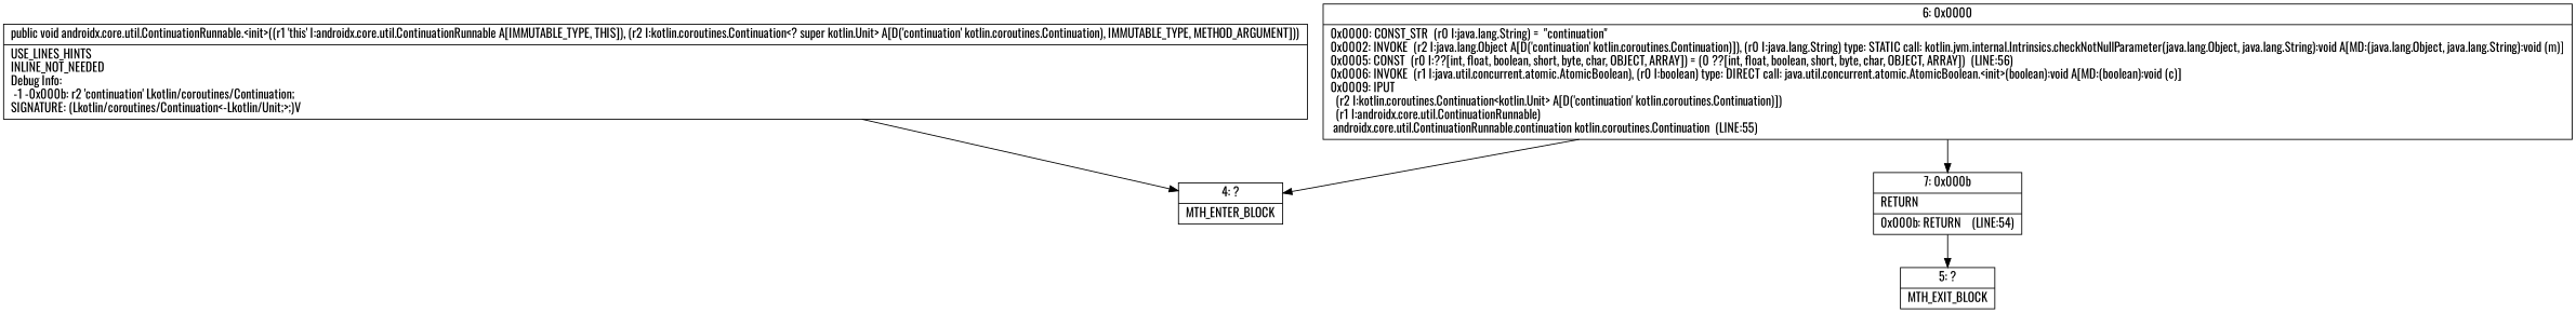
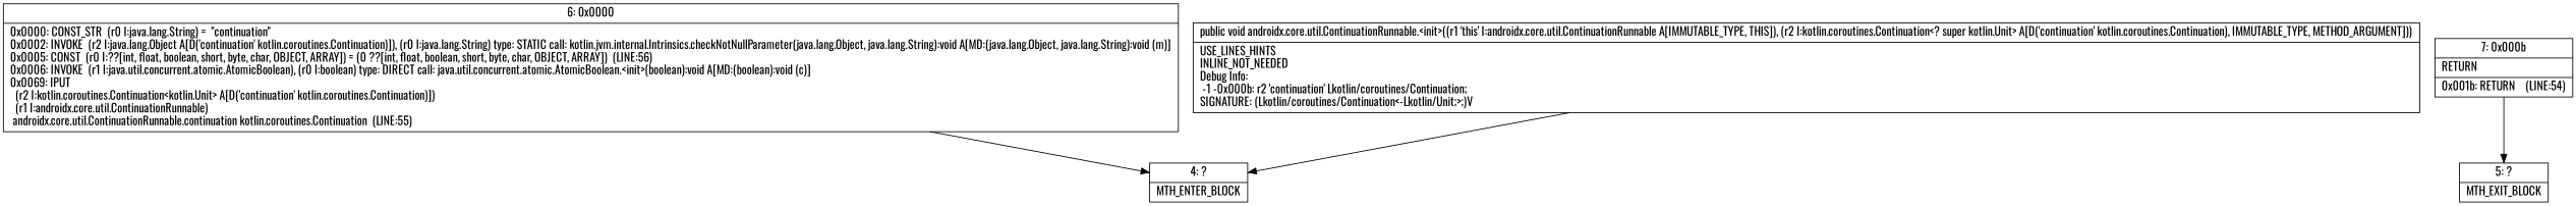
  digraph {
    fontname=Oswald
    node [fontname=Oswald shape=record]
    edge [fontname=Oswald]
    n1 [label="{4\:\ ?|MTH_ENTER_BLOCK\l}"]
-   n2 [label="{6\:\ 0x0000|0x0000: CONST_STR  (r0 I:java.lang.String) =  \"continuation\" \l0x0002: INVOKE  (r2 I:java.lang.Object A[D('continuation' kotlin.coroutines.Continuation)]), (r0 I:java.lang.String) type: STATIC call: kotlin.jvm.internal.Intrinsics.checkNotNullParameter(java.lang.Object, java.lang.String):void A[MD:(java.lang.Object, java.lang.String):void (m)]\l0x0005: CONST  (r0 I:??[int, float, boolean, short, byte, char, OBJECT, ARRAY]) = (0 ??[int, float, boolean, short, byte, char, OBJECT, ARRAY])  (LINE:56)\l0x0006: INVOKE  (r1 I:java.util.concurrent.atomic.AtomicBoolean), (r0 I:boolean) type: DIRECT call: java.util.concurrent.atomic.AtomicBoolean.\<init\>(boolean):void A[MD:(boolean):void (c)]\l0x0009: IPUT  \l  (r2 I:kotlin.coroutines.Continuation\<kotlin.Unit\> A[D('continuation' kotlin.coroutines.Continuation)])\l  (r1 I:androidx.core.util.ContinuationRunnable)\l androidx.core.util.ContinuationRunnable.continuation kotlin.coroutines.Continuation  (LINE:55)\l}"]
-   n3 [label="{7\:\ 0x000b|RETURN\l|0x000b: RETURN    (LINE:54)\l}"]
+   n2 [label="{6\:\ 0x0000|0x0000: CONST_STR  (r0 I:java.lang.String) =  \"continuation\" \l0x0002: INVOKE  (r2 I:java.lang.Object A[D('continuation' kotlin.coroutines.Continuation)]), (r0 I:java.lang.String) type: STATIC call: kotlin.jvm.internal.Intrinsics.checkNotNullParameter(java.lang.Object, java.lang.String):void A[MD:(java.lang.Object, java.lang.String):void (m)]\l0x0005: CONST  (r0 I:??[int, float, boolean, short, byte, char, OBJECT, ARRAY]) = (0 ??[int, float, boolean, short, byte, char, OBJECT, ARRAY])  (LINE:56)\l0x0006: INVOKE  (r1 I:java.util.concurrent.atomic.AtomicBoolean), (r0 I:boolean) type: DIRECT call: java.util.concurrent.atomic.AtomicBoolean.\<init\>(boolean):void A[MD:(boolean):void (c)]\l0x0069: IPUT  \l  (r2 I:kotlin.coroutines.Continuation\<kotlin.Unit\> A[D('continuation' kotlin.coroutines.Continuation)])\l  (r1 I:androidx.core.util.ContinuationRunnable)\l androidx.core.util.ContinuationRunnable.continuation kotlin.coroutines.Continuation  (LINE:55)\l}"]
+   n3 [label="{7\:\ 0x000b|RETURN\l|0x001b: RETURN    (LINE:54)\l}"]
    n4 [label="{5\:\ ?|MTH_EXIT_BLOCK\l}"]
    n5 [label="{public void androidx.core.util.ContinuationRunnable.\<init\>((r1 'this' I:androidx.core.util.ContinuationRunnable A[IMMUTABLE_TYPE, THIS]), (r2 I:kotlin.coroutines.Continuation\<? super kotlin.Unit\> A[D('continuation' kotlin.coroutines.Continuation), IMMUTABLE_TYPE, METHOD_ARGUMENT]))  | USE_LINES_HINTS\lINLINE_NOT_NEEDED\lDebug Info:\l  \-1 \-0x000b: r2 'continuation' Lkotlin\/coroutines\/Continuation;\lSIGNATURE: (Lkotlin\/coroutines\/Continuation\<\-Lkotlin\/Unit;\>;)V\l}"]
    n2 -> n1
-   n2 -> n3
    n3 -> n4
    n5 -> n1
  }
